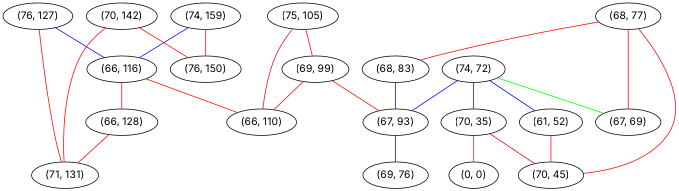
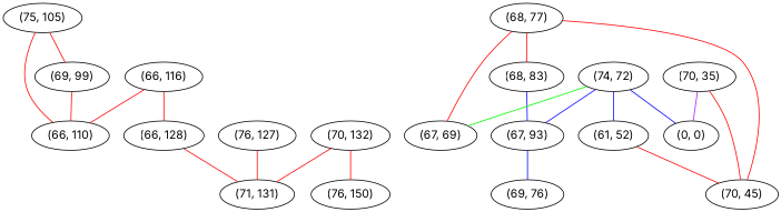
  graph {
    fontname=Inter
    node [fontname=Inter]
    edge [color=red fontname=Inter weight=1]
-   "(74, 159)"
    "(66, 116)"
    "(76, 150)"
    "(66, 110)"
    "(66, 128)"
    "(68, 77)"
    "(68, 83)"
    "(67, 69)"
    "(70, 45)"
    "(67, 93)"
    "(76, 127)"
    "(71, 131)"
    "(69, 76)"
    "(74, 72)"
    "(61, 52)"
    "(70, 35)"
    "(0, 0)"
    "(75, 105)"
    "(69, 99)"
-   "(70, 142)"
-   "(74, 159)" -- "(66, 116)" [color=blue weight=3]
-   "(74, 159)" -- "(76, 150)"
+   "(70, 142)" [label="(70, 132)"]
    "(66, 116)" -- "(66, 110)"
    "(66, 116)" -- "(66, 128)" [weight=3]
    "(66, 128)" -- "(71, 131)"
    "(68, 77)" -- "(68, 83)"
    "(68, 77)" -- "(67, 69)"
    "(68, 77)" -- "(70, 45)"
    "(68, 83)" -- "(67, 93)" [color=blue weight=3]
    "(67, 93)" -- "(69, 76)" [color=blue weight=3]
-   "(76, 127)" -- "(66, 116)" [color=blue weight=3]
    "(76, 127)" -- "(71, 131)"
    "(74, 72)" -- "(67, 69)" [color=green weight=2]
    "(74, 72)" -- "(67, 93)" [color=blue weight=3]
    "(74, 72)" -- "(61, 52)" [color=blue weight=3]
-   "(74, 72)" -- "(70, 35)" [color=blue weight=3]
+   "(74, 72)" -- "(0, 0)" [color=blue weight=3]
    "(61, 52)" -- "(70, 45)"
    "(70, 35)" -- "(70, 45)"
    "(70, 35)" -- "(0, 0)" [color=purple weight=4]
    "(75, 105)" -- "(66, 110)"
    "(75, 105)" -- "(69, 99)"
    "(69, 99)" -- "(66, 110)"
-   "(69, 99)" -- "(67, 93)"
    "(70, 142)" -- "(76, 150)"
    "(70, 142)" -- "(71, 131)"
  }
